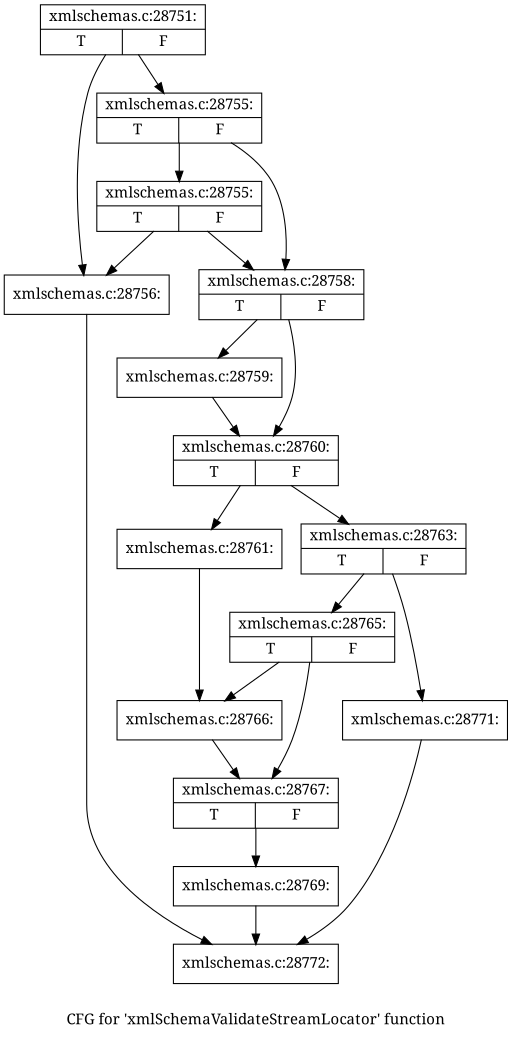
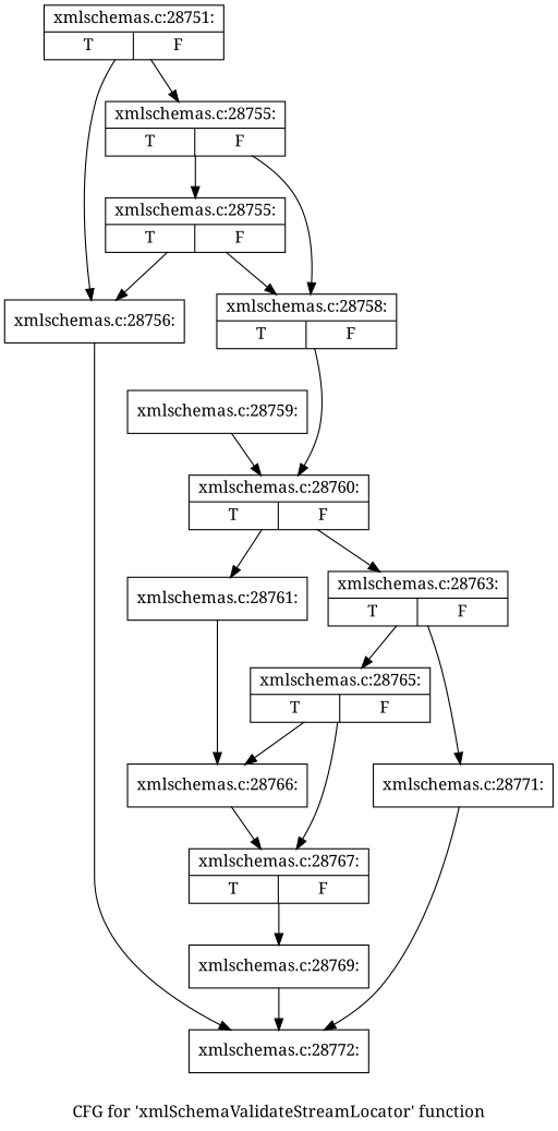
  digraph {
    fontname="Noto Serif"
    label="CFG for 'xmlSchemaValidateStreamLocator' function"
    node [fontname="Noto Serif" shape=record]
    edge [fontname="Noto Serif"]
    n1 [label="{xmlschemas.c:28751:|{<s0>T|<s1>F}}"]
    n2 [label="{xmlschemas.c:28756:}"]
    n3 [label="{xmlschemas.c:28755:|{<s0>T|<s1>F}}"]
    n4 [label="{xmlschemas.c:28772:}"]
    n5 [label="{xmlschemas.c:28755:|{<s0>T|<s1>F}}"]
    n6 [label="{xmlschemas.c:28758:|{<s0>T|<s1>F}}"]
    n7 [label="{xmlschemas.c:28759:}"]
    n8 [label="{xmlschemas.c:28760:|{<s0>T|<s1>F}}"]
    n9 [label="{xmlschemas.c:28761:}"]
    n10 [label="{xmlschemas.c:28763:|{<s0>T|<s1>F}}"]
    n11 [label="{xmlschemas.c:28766:}"]
    n12 [label="{xmlschemas.c:28765:|{<s0>T|<s1>F}}"]
    n13 [label="{xmlschemas.c:28771:}"]
    n14 [label="{xmlschemas.c:28767:|{<s0>T|<s1>F}}"]
    n15 [label="{xmlschemas.c:28769:}"]
    n1 -> n2
    n1 -> n3
    n2 -> n4
    n3 -> n5
    n3 -> n6
    n5 -> n2
    n5 -> n6
-   n6 -> n7
    n6 -> n8
    n7 -> n8
    n8 -> n9
    n8 -> n10
    n9 -> n11
    n10 -> n12
    n10 -> n13
    n11 -> n14
    n12 -> n11
    n12 -> n14
    n13 -> n4
    n14 -> n15
    n15 -> n4
  }
